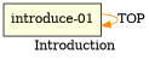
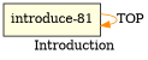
  digraph {
    label=Introduction
-   n1 [color=black gold_ind=0 gold_label="introduce-01" label="introduce-01" test_ind=0 test_label="introduce-01" style=filled fillcolor=lightyellow shape=box]
+   n1 [color=black gold_ind=0 gold_label="introduce-01" label="introduce-81" test_ind=0 test_label="introduce-01" style=filled fillcolor=lightyellow shape=box]
    n1 -> n1 [color=darkorange gold_label=TOP label=TOP test_label=TOP]
  }
